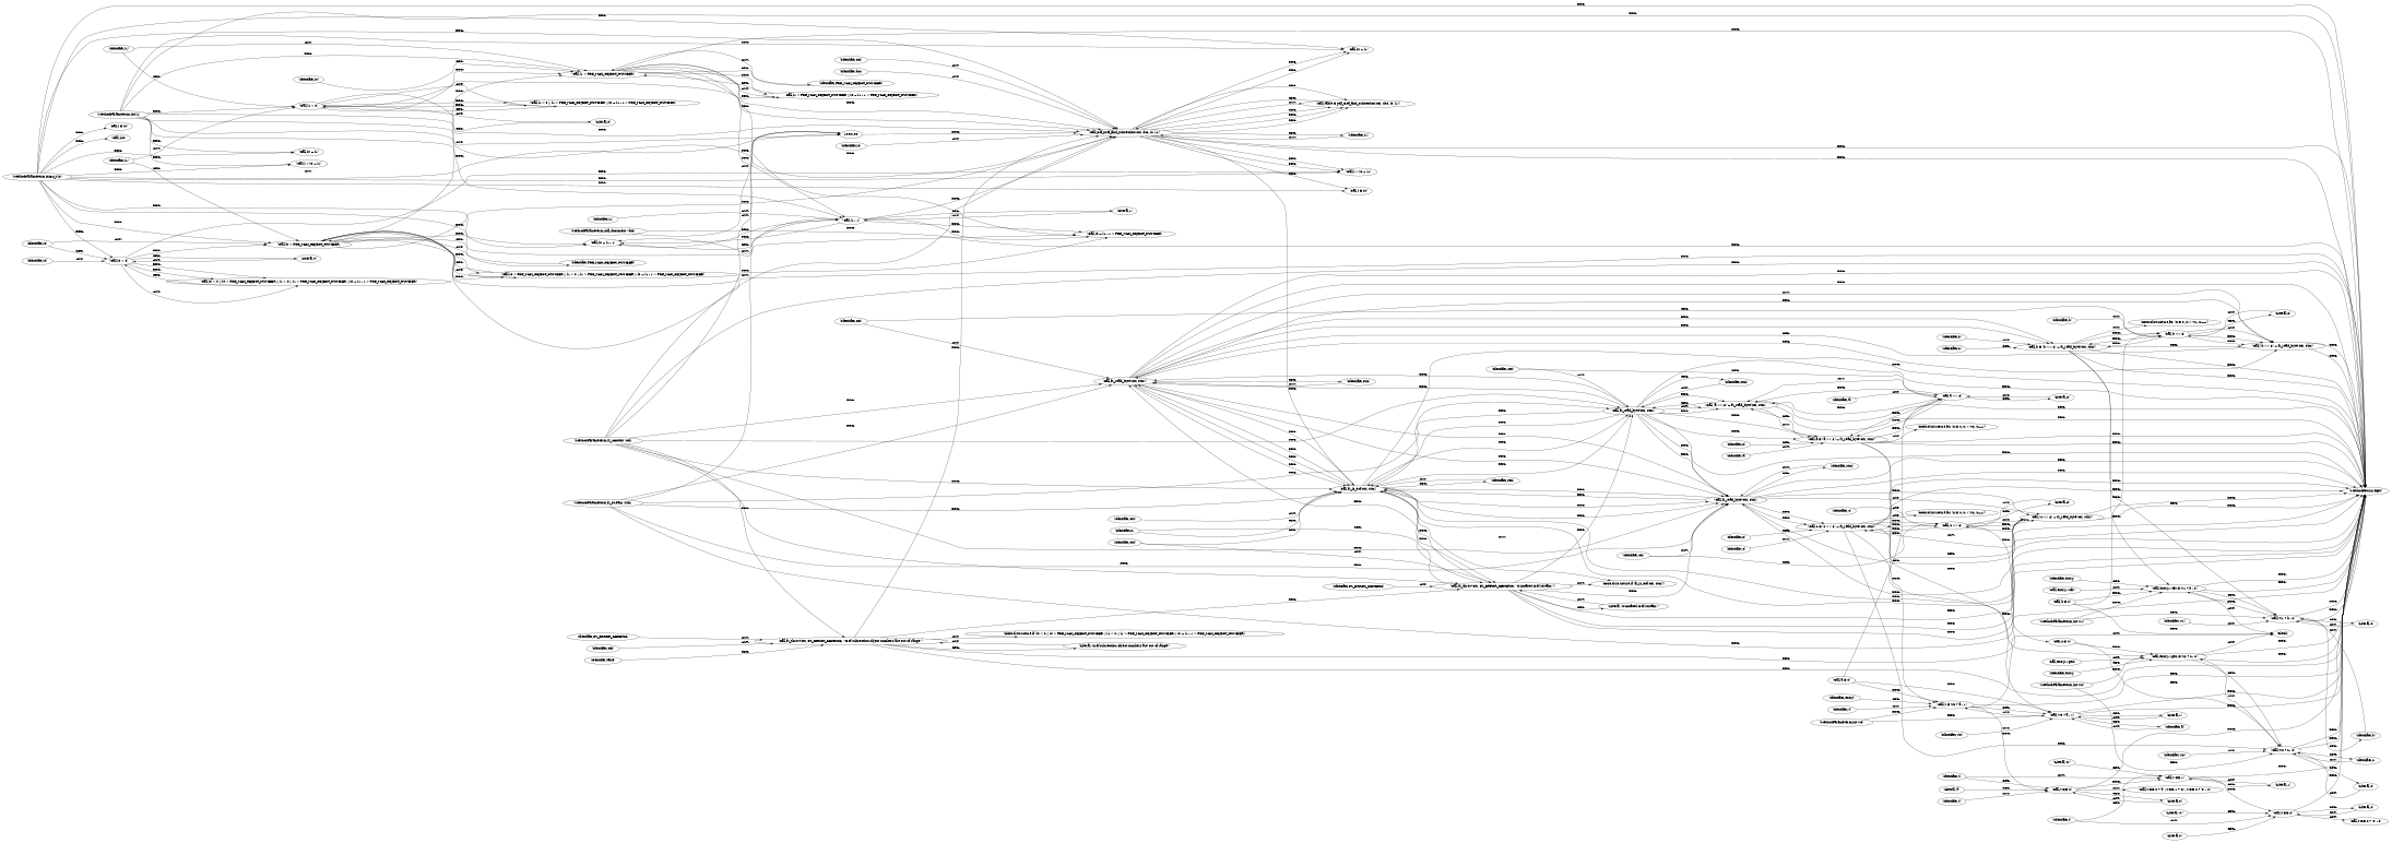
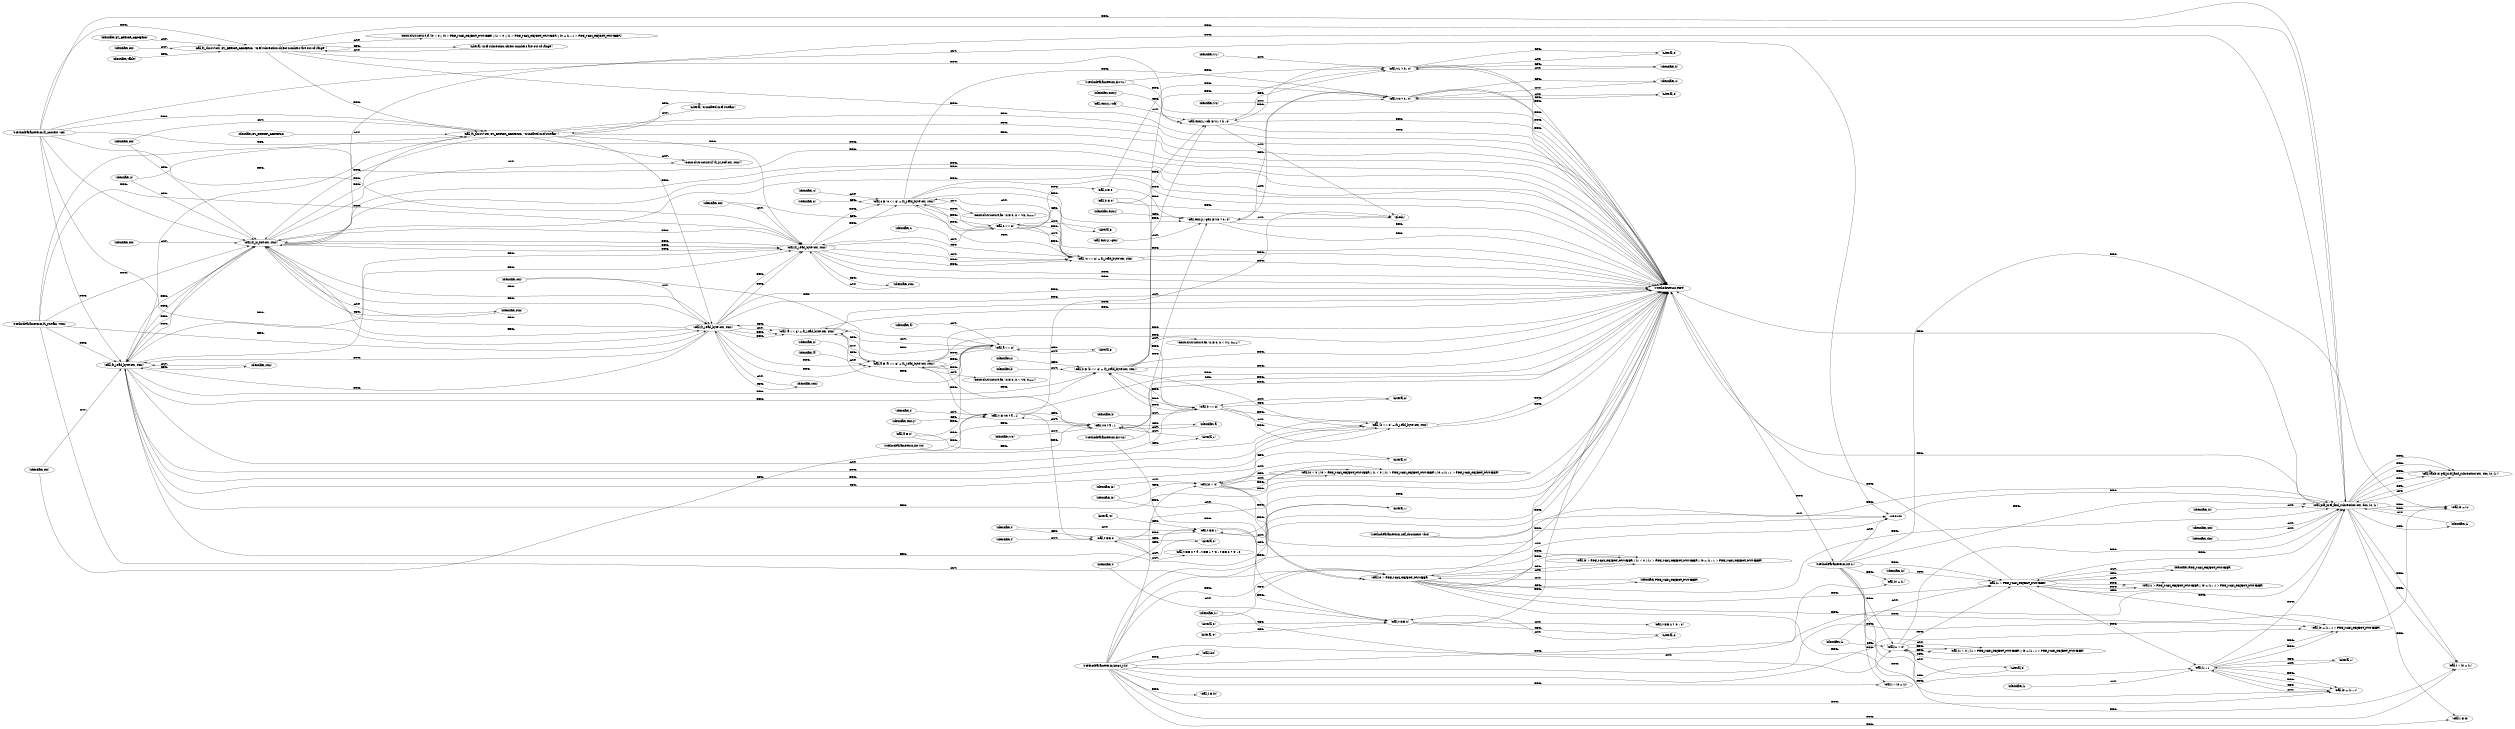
  digraph {
    rankdir=LR
    n1 [label="(Call,fz_read_byte(ctx, stm))"]
    n2 [label="(Call,fz_is_eof(ctx, stm))"]
    n3 [label="(Call,fz_read_byte(ctx, stm))"]
    n4 [label="(Call,b = (b << 8) + fz_read_byte(ctx, stm))"]
    n5 [label="(Call,(b << 8) + fz_read_byte(ctx, stm))"]
    n6 [label="(MethodReturn,RET)"]
    n7 [label="(Identifier,stm)"]
    n8 [label="(Call,fz_read_byte(ctx, stm))"]
    n9 [label="(Call,fz_throw(ctx, FZ_ERROR_GENERIC, \"truncated xref stream\"))"]
    n10 [label="(ControlStructure,if (fz_is_eof(ctx, stm)))"]
    n11 [label="(Identifier,stm)"]
    n12 [label="(Call,c = (c << 8) + fz_read_byte(ctx, stm))"]
    n13 [label="(Call,(c << 8) + fz_read_byte(ctx, stm))"]
    n14 [label="(Identifier,stm)"]
    n15 [label="(Call,b << 8)"]
    n16 [label="(Call,entry->ofs = w1 ? b : 0)"]
    n17 [label="(Call,w1 ? b : 0)"]
    n18 [label="(ControlStructure,for (n = 0; n < w1; n++))"]
    n19 [label="(Call,a = (a << 8) + fz_read_byte(ctx, stm))"]
    n20 [label="(Call,(a << 8) + fz_read_byte(ctx, stm))"]
    n21 [label="(Identifier,stm)"]
    n22 [label="(Call,a << 8)"]
    n23 [label="(Call,t = w0 ? a : 1)"]
    n24 [label="(Call,w0 ? a : 1)"]
    n25 [label="(ControlStructure,for (n = 0; n < w0; n++))"]
    n26 [label="(Literal,\"truncated xref stream\")"]
    n27 [label="(Call,pdf_xref_find_subsection(ctx, doc, i0, i1))"]
    n28 [label="(Call,i0 + i1)"]
    n29 [label="(Identifier,i1)"]
    n30 [label="(Call,table = pdf_xref_find_subsection(ctx, doc, i0, i1))"]
    n31 [label="(Call,i = i0)"]
    n32 [label="(Call,i < i0 + i1)"]
    n33 [label="(Call,fz_throw(ctx, FZ_ERROR_GENERIC, \"xref subsection object numbers are out of range\"))"]
    n34 [label="(Literal,\"xref subsection object numbers are out of range\")"]
    n35 [label="(ControlStructure,if (i0 < 0 || i0 > PDF_MAX_OBJECT_NUMBER || i1 < 0 || i1 > PDF_MAX_OBJECT_NUMBER || i0 + i1 - 1 > PDF_MAX_OBJECT_NUMBER))"]
    n36 [label="(MethodParameterIn,fz_context *ctx)"]
    1000100
    n38 [label="(MethodParameterIn,pdf_document *doc)"]
    n39 [label="(Call,i0 < 0)"]
    n40 [label="(Call,i0 > PDF_MAX_OBJECT_NUMBER)"]
    n41 [label="(Literal,0)"]
    n42 [label="(Call,i0 < 0 || i0 > PDF_MAX_OBJECT_NUMBER || i1 < 0 || i1 > PDF_MAX_OBJECT_NUMBER || i0 + i1 - 1 > PDF_MAX_OBJECT_NUMBER)"]
    n43 [label="(Call,i0 + i1 - 1)"]
    n44 [label="(Call,i0 + i1 - 1 > PDF_MAX_OBJECT_NUMBER)"]
    n45 [label="(Call,i1 > PDF_MAX_OBJECT_NUMBER)"]
    n46 [label="(Call,i0 > PDF_MAX_OBJECT_NUMBER || i1 < 0 || i1 > PDF_MAX_OBJECT_NUMBER || i0 + i1 - 1 > PDF_MAX_OBJECT_NUMBER)"]
    n47 [label="(Identifier,PDF_MAX_OBJECT_NUMBER)"]
    n48 [label="(MethodParameterIn,int64_t i0)"]
    n49 [label="(Call,i0 + i1)"]
    n50 [label="(Call,i < i0 + i1)"]
    n51 [label="(Call,i = i0)"]
    n52 [label="(Call,i-i0)"]
    n53 [label="(Call,i1 - 1)"]
    n54 [label="(Identifier,PDF_MAX_OBJECT_NUMBER)"]
    n55 [label="(Call,i1 > PDF_MAX_OBJECT_NUMBER || i0 + i1 - 1 > PDF_MAX_OBJECT_NUMBER)"]
    n56 [label="(Call,i1 < 0)"]
    n57 [label="(Literal,0)"]
    n58 [label="(Call,i1 < 0 || i1 > PDF_MAX_OBJECT_NUMBER || i0 + i1 - 1 > PDF_MAX_OBJECT_NUMBER)"]
    n59 [label="(MethodParameterIn,int i1)"]
    n60 [label="(Literal,1)"]
    n61 [label="(Call,c << 8)"]
    n62 [label="(Call,entry->gen = w2 ? c : 0)"]
    n63 [label="(Call,w2 ? c : 0)"]
    n64 [label="(ControlStructure,for (n = 0; n < w2; n++))"]
    n65 [label="(MethodParameterIn,fz_stream *stm)"]
    n66 [label="(Literal,8)"]
    n67 [label="(Call,t == 0)"]
    n68 [label="(Block,)"]
    n69 [label="(Literal,1)"]
    n70 [label="(Identifier,a)"]
    n71 [label="(Call,t == 1)"]
    n72 [label="(Call,t == 0 ? 'f' : t == 1 ? 'n' : t == 2 ? 'o' : 0)"]
    n73 [label="(Literal,0)"]
    n74 [label="(Call,t == 2)"]
    n75 [label="(Literal,1)"]
    n76 [label="(Literal,2)"]
    n77 [label="(Call,t == 2 ? 'o' : 0)"]
    n78 [label="(Literal,8)"]
    n79 [label="(Identifier,b)"]
    n80 [label="(Literal,0)"]
    n81 [label="(Literal,8)"]
    n82 [label="(Call,c = 0)"]
    n83 [label="(Identifier,c)"]
    n84 [label="(Literal,0)"]
    n85 [label="(Identifier,ctx)"]
    n86 [label="(Identifier,i1)"]
    n87 [label="(Identifier,a)"]
    n88 [label="(Identifier,w1)"]
    n89 [label="(Identifier,entry)"]
    n90 [label="(Identifier,t)"]
    n91 [label="(Call,entry->ofs)"]
    n92 [label="(Identifier,entry)"]
    n93 [label="(Identifier,n)"]
    n94 [label="(Identifier,t)"]
    n95 [label="(MethodParameterIn,int w1)"]
    n96 [label="(Identifier,c)"]
    n97 [label="(Identifier,ctx)"]
    n98 [label="(Identifier,entry)"]
    n99 [label="(Call,entry->gen)"]
    n100 [label="(Identifier,ctx)"]
    n101 [label="(Identifier,i1)"]
-   n102 [label="(Literal,'f')"]
    n103 [label="(Call,b = 0)"]
    n104 [label="(Identifier,w2)"]
    n105 [label="(Literal,0)"]
    n106 [label="(Identifier,i0)"]
    n107 [label="(Identifier,i0)"]
    n108 [label="(MethodParameterIn,int w2)"]
    n109 [label="(Identifier,a)"]
    n110 [label="(Identifier,ctx)"]
    n111 [label="(Identifier,t)"]
    n112 [label="(Identifier,b)"]
    n113 [label="(Literal,'o')"]
    n114 [label="(Literal,'n')"]
    n115 [label="(Identifier,c)"]
    n116 [label="(Identifier,i0)"]
    n117 [label="(Identifier,i0)"]
    n118 [label="(Identifier,n)"]
    n119 [label="(Identifier,FZ_ERROR_GENERIC)"]
    n120 [label="(Identifier,ctx)"]
    n121 [label="(Identifier,FZ_ERROR_GENERIC)"]
    n122 [label="(Identifier,ctx)"]
    n123 [label="(Identifier,w0)"]
    n124 [label="(Identifier,n)"]
    n125 [label="(MethodParameterIn,int w0)"]
    n126 [label="(Identifier,n)"]
    n127 [label="(Identifier,table)"]
    n128 [label="(Identifier,i1)"]
    n129 [label="(Identifier,ctx)"]
    n130 [label="(Call,a = 0)"]
    n131 [label="(Identifier,doc)"]
    n132 [label="(Identifier,t)"]
    n133 [label="(Identifier,b)"]
    n1 -> n2 [label="DDG: "]
    n1 -> n2 [label="DDG: "]
    n1 -> n3 [label="DDG: "]
    n1 -> n3 [label="DDG: "]
    n1 -> n4 [label="DDG: "]
    n1 -> n4 [label="DDG: "]
    n1 -> n5 [label="AST: "]
    n1 -> n5 [label="DDG: "]
    n1 -> n5 [label="DDG: "]
    n1 -> n6 [label="DDG: "]
    n1 -> n6 [label="DDG: "]
    n1 -> n7 [label="CFG: "]
    n2 -> n1 [label="DDG: "]
    n2 -> n1 [label="DDG: "]
    n2 -> n3 [label="DDG: "]
    n2 -> n3 [label="DDG: "]
    n2 -> n6 [label="DDG: "]
    n2 -> n6 [label="DDG: "]
    n2 -> n6 [label="DDG: "]
    n2 -> n8 [label="DDG: "]
    n2 -> n8 [label="DDG: "]
    n2 -> n9 [label="DDG: "]
    n2 -> n10 [label="AST: "]
    n2 -> n11 [label="CFG: "]
    n3 -> n2 [label="DDG: "]
    n3 -> n2 [label="DDG: "]
    n3 -> n6 [label="DDG: "]
    n3 -> n6 [label="DDG: "]
    n3 -> n12 [label="DDG: "]
    n3 -> n12 [label="DDG: "]
    n3 -> n13 [label="AST: "]
    n3 -> n13 [label="DDG: "]
    n3 -> n13 [label="DDG: "]
    n3 -> n14 [label="CFG: "]
    n4 -> n5 [label="CFG: "]
    n4 -> n6 [label="DDG: "]
    n4 -> n6 [label="DDG: "]
    n4 -> n15 [label="DDG: "]
    n4 -> n16 [label="DDG: "]
    n4 -> n17 [label="DDG: "]
    n4 -> n18 [label="AST: "]
    n5 -> n1 [label="CFG: "]
    n5 -> n6 [label="DDG: "]
    n5 -> n6 [label="DDG: "]
    n7 -> n1 [label="AST: "]
    n8 -> n1 [label="DDG: "]
    n8 -> n1 [label="DDG: "]
    n8 -> n2 [label="DDG: "]
    n8 -> n2 [label="DDG: "]
    n8 -> n3 [label="DDG: "]
    n8 -> n3 [label="DDG: "]
    n8 -> n6 [label="DDG: "]
    n8 -> n6 [label="DDG: "]
    n8 -> n19 [label="DDG: "]
    n8 -> n19 [label="DDG: "]
    n8 -> n20 [label="AST: "]
    n8 -> n20 [label="DDG: "]
    n8 -> n20 [label="DDG: "]
    n8 -> n21 [label="CFG: "]
    n9 -> n1 [label="DDG: "]
    n9 -> n2 [label="DDG: "]
    n9 -> n3 [label="DDG: "]
    n9 -> n6 [label="DDG: "]
    n9 -> n6 [label="DDG: "]
    n9 -> n6 [label="DDG: "]
    n9 -> n8 [label="DDG: "]
    n9 -> n10 [label="AST: "]
    n9 -> n26 [label="CFG: "]
    n11 -> n2 [label="AST: "]
    n12 -> n6 [label="DDG: "]
    n12 -> n6 [label="DDG: "]
    n12 -> n13 [label="CFG: "]
    n12 -> n61 [label="DDG: "]
    n12 -> n62 [label="DDG: "]
    n12 -> n63 [label="DDG: "]
    n12 -> n64 [label="AST: "]
    n13 -> n3 [label="CFG: "]
    n13 -> n6 [label="DDG: "]
    n13 -> n6 [label="DDG: "]
    n13 -> n12 [label="AST: "]
    n14 -> n3 [label="AST: "]
    n15 -> n4 [label="DDG: "]
    n15 -> n4 [label="DDG: "]
    n15 -> n5 [label="AST: "]
    n15 -> n5 [label="DDG: "]
    n15 -> n5 [label="DDG: "]
    n15 -> n78 [label="CFG: "]
    n16 -> n6 [label="DDG: "]
    n16 -> n6 [label="DDG: "]
    n16 -> n17 [label="CFG: "]
    n16 -> n68 [label="AST: "]
    n17 -> n6 [label="DDG: "]
    n17 -> n6 [label="DDG: "]
    n17 -> n16 [label="DDG: "]
    n17 -> n79 [label="CFG: "]
    n17 -> n80 [label="CFG: "]
    n19 -> n6 [label="DDG: "]
    n19 -> n6 [label="DDG: "]
    n19 -> n20 [label="CFG: "]
    n19 -> n22 [label="DDG: "]
    n19 -> n23 [label="DDG: "]
    n19 -> n24 [label="DDG: "]
    n19 -> n25 [label="AST: "]
    n20 -> n6 [label="DDG: "]
    n20 -> n6 [label="DDG: "]
    n20 -> n8 [label="CFG: "]
    n20 -> n19 [label="AST: "]
    n21 -> n8 [label="AST: "]
    n22 -> n19 [label="DDG: "]
    n22 -> n19 [label="DDG: "]
    n22 -> n20 [label="AST: "]
    n22 -> n20 [label="DDG: "]
    n22 -> n20 [label="DDG: "]
    n22 -> n66 [label="CFG: "]
    n23 -> n6 [label="DDG: "]
    n23 -> n24 [label="CFG: "]
    n23 -> n67 [label="DDG: "]
    n23 -> n68 [label="AST: "]
    n24 -> n6 [label="DDG: "]
    n24 -> n6 [label="DDG: "]
    n24 -> n23 [label="AST: "]
    n24 -> n69 [label="CFG: "]
    n24 -> n70 [label="CFG: "]
    n26 -> n9 [label="AST: "]
    n27 -> n2 [label="DDG: "]
    n27 -> n6 [label="DDG: "]
    n27 -> n6 [label="DDG: "]
    n27 -> n28 [label="DDG: "]
    n27 -> n28 [label="DDG: "]
    n27 -> n29 [label="CFG: "]
    n27 -> n30 [label="AST: "]
    n27 -> n30 [label="DDG: "]
    n27 -> n30 [label="DDG: "]
    n27 -> n30 [label="DDG: "]
    n27 -> n30 [label="DDG: "]
    n27 -> n31 [label="DDG: "]
    n27 -> n32 [label="DDG: "]
    n27 -> n32 [label="DDG: "]
    n29 -> n27 [label="AST: "]
    n30 -> n27 [label="CFG: "]
    n33 -> n6 [label="DDG: "]
    n33 -> n6 [label="DDG: "]
    n33 -> n9 [label="DDG: "]
    n33 -> n27 [label="DDG: "]
    n33 -> n34 [label="CFG: "]
    n33 -> n35 [label="AST: "]
    n34 -> n33 [label="AST: "]
    n36 -> n1 [label="DDG: "]
    n36 -> n2 [label="DDG: "]
    n36 -> n3 [label="DDG: "]
    n36 -> n6 [label="DDG: "]
    n36 -> n8 [label="DDG: "]
    n36 -> n9 [label="DDG: "]
    n36 -> n27 [label="DDG: "]
    n36 -> n33 [label="DDG: "]
    n36 -> 1000100 [label="AST: "]
    1000100 -> n27 [label="DDG: "]
    n38 -> n6 [label="DDG: "]
    n38 -> 1000100 [label="AST: "]
    n39 -> n27 [label="DDG: "]
    n39 -> n40 [label="DDG: "]
    n39 -> n41 [label="CFG: "]
    n39 -> n42 [label="AST: "]
    n39 -> n42 [label="DDG: "]
    n39 -> n42 [label="DDG: "]
    n40 -> n6 [label="DDG: "]
    n40 -> n27 [label="DDG: "]
    n40 -> n43 [label="DDG: "]
    n40 -> n44 [label="DDG: "]
    n40 -> n45 [label="DDG: "]
    n40 -> n46 [label="AST: "]
    n40 -> n46 [label="DDG: "]
    n40 -> n46 [label="DDG: "]
    n40 -> n47 [label="CFG: "]
    n41 -> n39 [label="AST: "]
    n42 -> n39 [label="CFG: "]
    n43 -> n53 [label="CFG: "]
    n45 -> n6 [label="DDG: "]
    n45 -> n27 [label="DDG: "]
    n45 -> n44 [label="DDG: "]
    n45 -> n53 [label="DDG: "]
    n45 -> n54 [label="CFG: "]
    n45 -> n55 [label="AST: "]
    n45 -> n55 [label="DDG: "]
    n45 -> n55 [label="DDG: "]
    n46 -> n40 [label="CFG: "]
    n47 -> n40 [label="AST: "]
    n48 -> n6 [label="DDG: "]
    n48 -> n27 [label="DDG: "]
    n48 -> n28 [label="DDG: "]
    n48 -> n31 [label="DDG: "]
    n48 -> n32 [label="DDG: "]
    n48 -> 1000100 [label="AST: "]
    n48 -> n39 [label="DDG: "]
    n48 -> n40 [label="DDG: "]
    n48 -> n43 [label="DDG: "]
    n48 -> n44 [label="DDG: "]
    n48 -> n49 [label="DDG: "]
    n48 -> n50 [label="DDG: "]
    n48 -> n51 [label="DDG: "]
    n48 -> n52 [label="DDG: "]
    n53 -> n27 [label="DDG: "]
    n53 -> n43 [label="AST: "]
    n53 -> n43 [label="DDG: "]
    n53 -> n43 [label="DDG: "]
    n53 -> n44 [label="DDG: "]
    n53 -> n44 [label="DDG: "]
    n53 -> n60 [label="CFG: "]
    n54 -> n45 [label="AST: "]
    n55 -> n45 [label="CFG: "]
    n56 -> n27 [label="DDG: "]
    n56 -> n45 [label="DDG: "]
    n56 -> n57 [label="CFG: "]
    n56 -> n58 [label="AST: "]
    n56 -> n58 [label="DDG: "]
    n56 -> n58 [label="DDG: "]
    n57 -> n56 [label="AST: "]
    n58 -> n56 [label="CFG: "]
-   n59 -> n6 [label="DDG: "]
+   n6 -> n59 [label="DDG: "]
    n59 -> n27 [label="DDG: "]
    n59 -> n28 [label="DDG: "]
    n59 -> n32 [label="DDG: "]
    n59 -> 1000100 [label="AST: "]
    n59 -> n45 [label="DDG: "]
    n59 -> n49 [label="DDG: "]
    n59 -> n50 [label="DDG: "]
    n59 -> n53 [label="DDG: "]
    n59 -> n56 [label="DDG: "]
    n60 -> n53 [label="AST: "]
    n61 -> n12 [label="DDG: "]
    n61 -> n12 [label="DDG: "]
    n61 -> n13 [label="AST: "]
    n61 -> n13 [label="DDG: "]
    n61 -> n13 [label="DDG: "]
    n61 -> n81 [label="CFG: "]
    n61 -> n82 [label="DDG: "]
    n62 -> n6 [label="DDG: "]
    n62 -> n6 [label="DDG: "]
    n62 -> n63 [label="CFG: "]
    n62 -> n68 [label="AST: "]
    n63 -> n6 [label="DDG: "]
    n63 -> n6 [label="DDG: "]
    n63 -> n62 [label="AST: "]
    n63 -> n83 [label="CFG: "]
    n63 -> n84 [label="CFG: "]
    n65 -> n1 [label="DDG: "]
    n65 -> n2 [label="DDG: "]
    n65 -> n3 [label="DDG: "]
    n65 -> n6 [label="DDG: "]
    n65 -> n8 [label="DDG: "]
    n65 -> 1000100 [label="AST: "]
    n66 -> n22 [label="AST: "]
    n67 -> n6 [label="DDG: "]
    n67 -> n71 [label="DDG: "]
    n67 -> n72 [label="AST: "]
    n67 -> n73 [label="CFG: "]
    n69 -> n24 [label="AST: "]
    n70 -> n24 [label="AST: "]
    n71 -> n6 [label="DDG: "]
    n71 -> n74 [label="DDG: "]
    n71 -> n75 [label="CFG: "]
    n73 -> n67 [label="AST: "]
    n74 -> n6 [label="DDG: "]
    n74 -> n76 [label="CFG: "]
    n74 -> n77 [label="AST: "]
    n75 -> n71 [label="AST: "]
    n76 -> n74 [label="AST: "]
    n78 -> n15 [label="AST: "]
    n79 -> n17 [label="AST: "]
    n80 -> n17 [label="AST: "]
    n81 -> n61 [label="AST: "]
    n82 -> n62 [label="DDG: "]
    n82 -> n63 [label="DDG: "]
    n83 -> n63 [label="AST: "]
    n84 -> n63 [label="AST: "]
    n85 -> n3 [label="AST: "]
    n85 -> n61 [label="CFG: "]
    n86 -> n45 [label="AST: "]
    n86 -> n56 [label="CFG: "]
    n87 -> n19 [label="AST: "]
    n88 -> n17 [label="AST: "]
    n89 -> n16 [label="CFG: "]
    n90 -> n23 [label="AST: "]
    n91 -> n16 [label="AST: "]
    n92 -> n23 [label="CFG: "]
    n93 -> n19 [label="CFG: "]
    n94 -> n71 [label="CFG: "]
    n94 -> n74 [label="AST: "]
    n95 -> n16 [label="DDG: "]
    n95 -> n17 [label="DDG: "]
    n96 -> n61 [label="AST: "]
    n97 -> n2 [label="AST: "]
    n98 -> n62 [label="CFG: "]
    n99 -> n62 [label="AST: "]
    n100 -> n1 [label="AST: "]
    n100 -> n15 [label="CFG: "]
    n101 -> n40 [label="CFG: "]
    n101 -> n56 [label="AST: "]
-   n102 -> n67 [label="CFG: "]
    n103 -> n15 [label="DDG: "]
    n103 -> n16 [label="DDG: "]
    n103 -> n68 [label="DDG: "]
    n104 -> n63 [label="AST: "]
    n105 -> n74 [label="CFG: "]
    n106 -> n45 [label="CFG: "]
    n107 -> n39 [label="CFG: "]
    n107 -> n40 [label="AST: "]
    n108 -> n62 [label="DDG: "]
-   n108 -> n63 [label="DDG: "]
+   n108 -> n74 [label="DDG: "]
    n109 -> n22 [label="AST: "]
    n110 -> n8 [label="AST: "]
    n110 -> n22 [label="CFG: "]
    n111 -> n67 [label="AST: "]
    n112 -> n15 [label="AST: "]
    n113 -> n74 [label="CFG: "]
    n114 -> n71 [label="CFG: "]
    n115 -> n12 [label="AST: "]
    n116 -> n27 [label="AST: "]
    n117 -> n39 [label="AST: "]
    n118 -> n4 [label="CFG: "]
    n119 -> n33 [label="AST: "]
    n120 -> n27 [label="AST: "]
    n121 -> n9 [label="AST: "]
    n122 -> n33 [label="AST: "]
    n123 -> n24 [label="AST: "]
    n124 -> n12 [label="CFG: "]
    n125 -> n23 [label="DDG: "]
    n125 -> n24 [label="DDG: "]
    n126 -> n2 [label="CFG: "]
    n126 -> n9 [label="CFG: "]
    n127 -> n33 [label="CFG: "]
    n128 -> n53 [label="AST: "]
    n129 -> n2 [label="CFG: "]
    n129 -> n9 [label="AST: "]
    n130 -> n22 [label="DDG: "]
    n130 -> n23 [label="DDG: "]
    n130 -> n24 [label="DDG: "]
    n131 -> n27 [label="AST: "]
    n132 -> n67 [label="CFG: "]
    n132 -> n71 [label="AST: "]
    n133 -> n4 [label="AST: "]
  }
